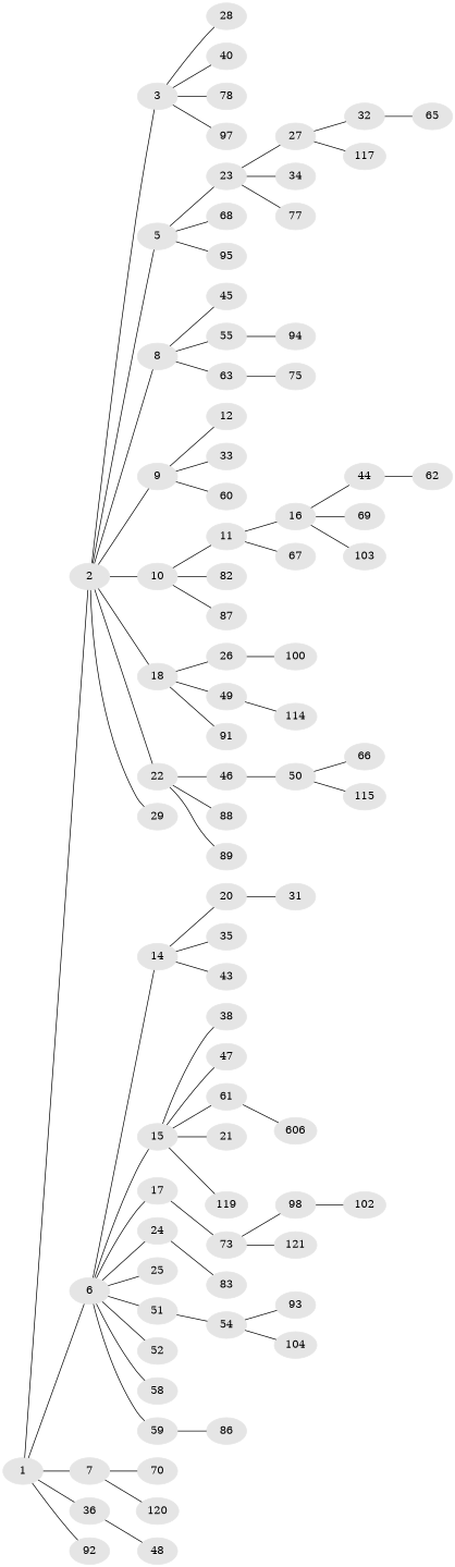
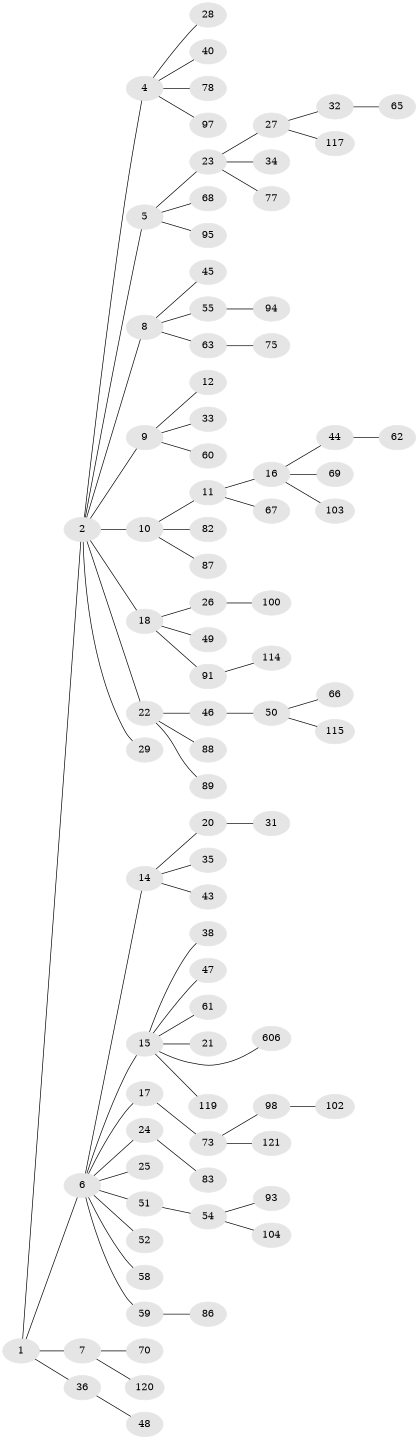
  graph {
    rankdir=LR
    node [color=gray90 style=filled]
    2 [super="+3"]
-   4 [super="+96" label=3]
+   4 [super="+96"]
    5 [super="+19"]
    8 [super="+56"]
    9 [super="+41"]
    10 [super="+74"]
    18 [super="+109"]
    22 [super="+42"]
    29 [super="+85"]
    1
    6 [super="+13"]
    7 [super="+76"]
    36 [super="+118"]
-   92
    14 [super="+79"]
    15 [super="+37"]
    17 [super="+21"]
    24
    25
    51
    52 [super="+71"]
    58
    59
    70
    120
    48
    28
    40
    78
    97 [super="+111"]
    23 [super="+84"]
    68
    95
    45
    55
    63
    12
    33
    60 [super="+112"]
    11 [super="+30"]
    82 [super="+101"]
    87
    26 [super="+113"]
    49
    91 [super="+105"]
    46
    88
    89
    27 [super="+57"]
    34
    77 [super="+99"]
    20 [super="+53"]
    35 [super="+107"]
    43
    38
    47
    61 [super="+116"]
    n58 [label=21]
    n59 [label=606]
    119
    73 [super="+90"]
    83
    54 [super="+64"]
    86
    94
    75 [super="+80"]
    16 [super="+72"]
    67
    44
    69
    103
    31 [super="+39"]
    62
    98
    121
    100
    114
    50 [super="+110"]
    32 [super="+108"]
    117
    65
    66
    115
    93
    104
    102
    2 -- 4
    2 -- 5
    2 -- 8
    2 -- 9
    2 -- 10
    2 -- 18
    2 -- 22
    2 -- 29
    4 -- 28
    4 -- 40
    4 -- 78
    4 -- 97
    5 -- 23
    5 -- 68
    5 -- 95
    8 -- 45
    8 -- 55
    8 -- 63
    9 -- 12
    9 -- 33
    9 -- 60
    10 -- 11
    10 -- 82
    10 -- 87
    18 -- 26
    18 -- 49
    18 -- 91
    22 -- 46
    22 -- 88
    22 -- 89
    1 -- 2
    1 -- 6
    1 -- 7
    1 -- 36
-   1 -- 92
    6 -- 14
    6 -- 15
    6 -- 17
    6 -- 24
    6 -- 25
    6 -- 51
    6 -- 52
    6 -- 58
    6 -- 59
    7 -- 70
    7 -- 120
    36 -- 48
    14 -- 20
    14 -- 35
    14 -- 43
    15 -- 38
    15 -- 47
    15 -- 61
    15 -- n58
-   61 -- n59
+   15 -- n59
    15 -- 119
    17 -- 73
    24 -- 83
    51 -- 54
    59 -- 86
    23 -- 27
    23 -- 34
    23 -- 77
    55 -- 94
    63 -- 75
    11 -- 16
    11 -- 67
    26 -- 100
-   49 -- 114
+   91 -- 114
    46 -- 50
    27 -- 32
    27 -- 117
    20 -- 31
    73 -- 98
    73 -- 121
    54 -- 93
    54 -- 104
    16 -- 44
    16 -- 69
    16 -- 103
    44 -- 62
    98 -- 102
    50 -- 66
    50 -- 115
    32 -- 65
  }
